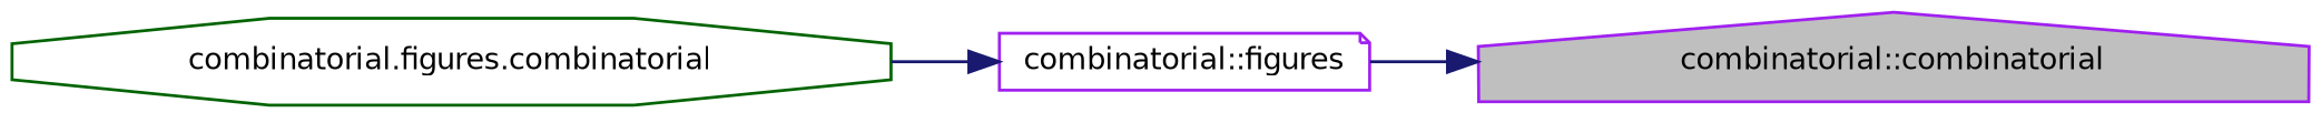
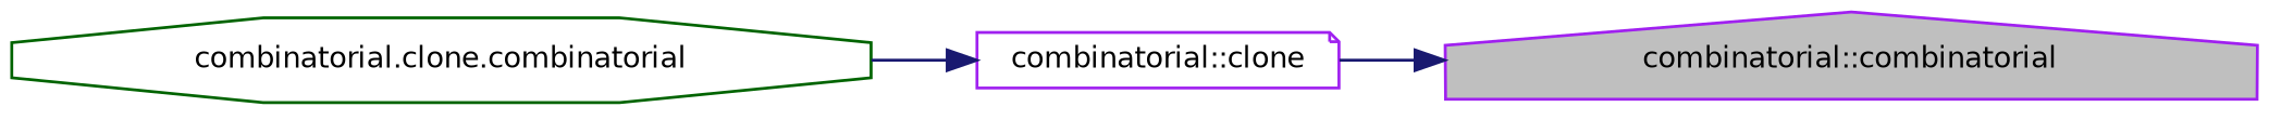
  digraph {
    rankdir=RL
    node [color=purple fillcolor=white fontname=Helvetica fontsize=10 style=filled]
    edge [color=midnightblue dir=back fontname=Helvetica fontsize=10 labelfontname=Helvetica labelfontsize=10 style=solid]
    n1 [fillcolor=grey75 fontcolor=black height=0.2 label="combinatorial::combinatorial" shape=house width=0.4]
-   n2 [height=0.2 label="combinatorial::figures" shape=note width=0.4]
-   n3 [color=darkgreen height=0.2 label="combinatorial.figures.combinatorial" shape=octagon width=0.4]
+   n2 [height=0.2 label="combinatorial::clone" shape=note width=0.4]
+   n3 [color=darkgreen height=0.2 label="combinatorial.clone.combinatorial" shape=octagon width=0.4]
    n1 -> n2
    n2 -> n3
  }
